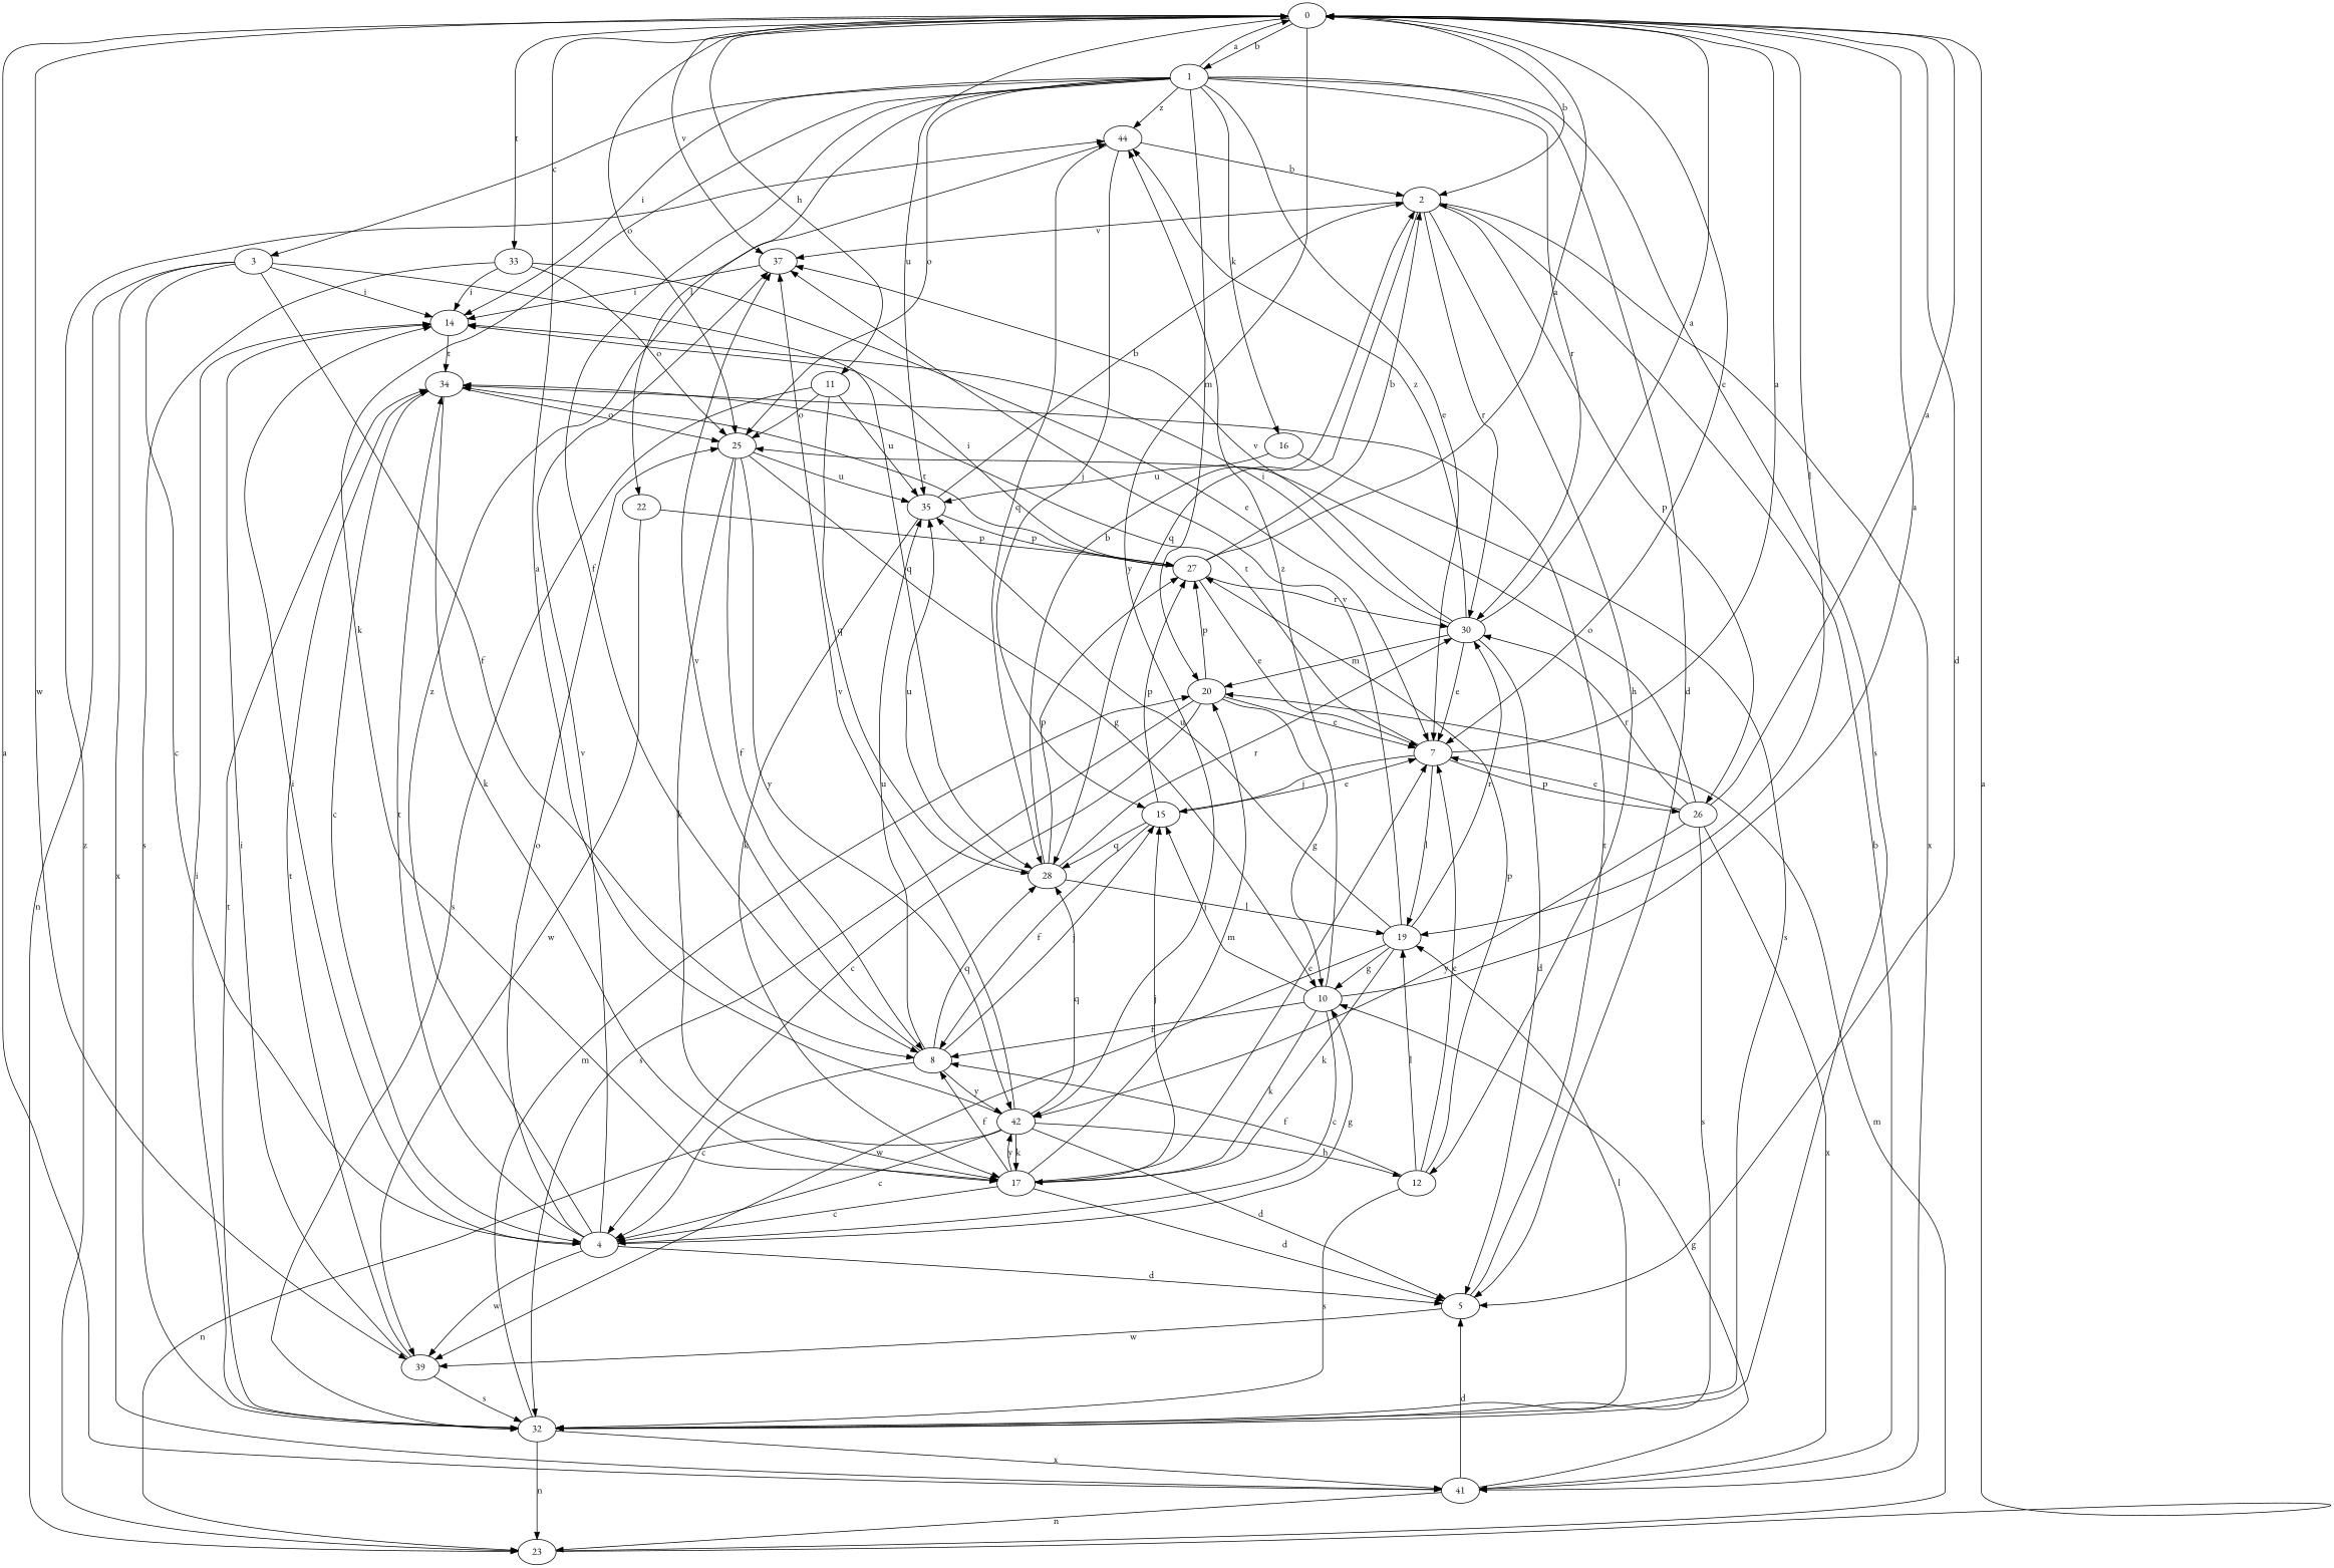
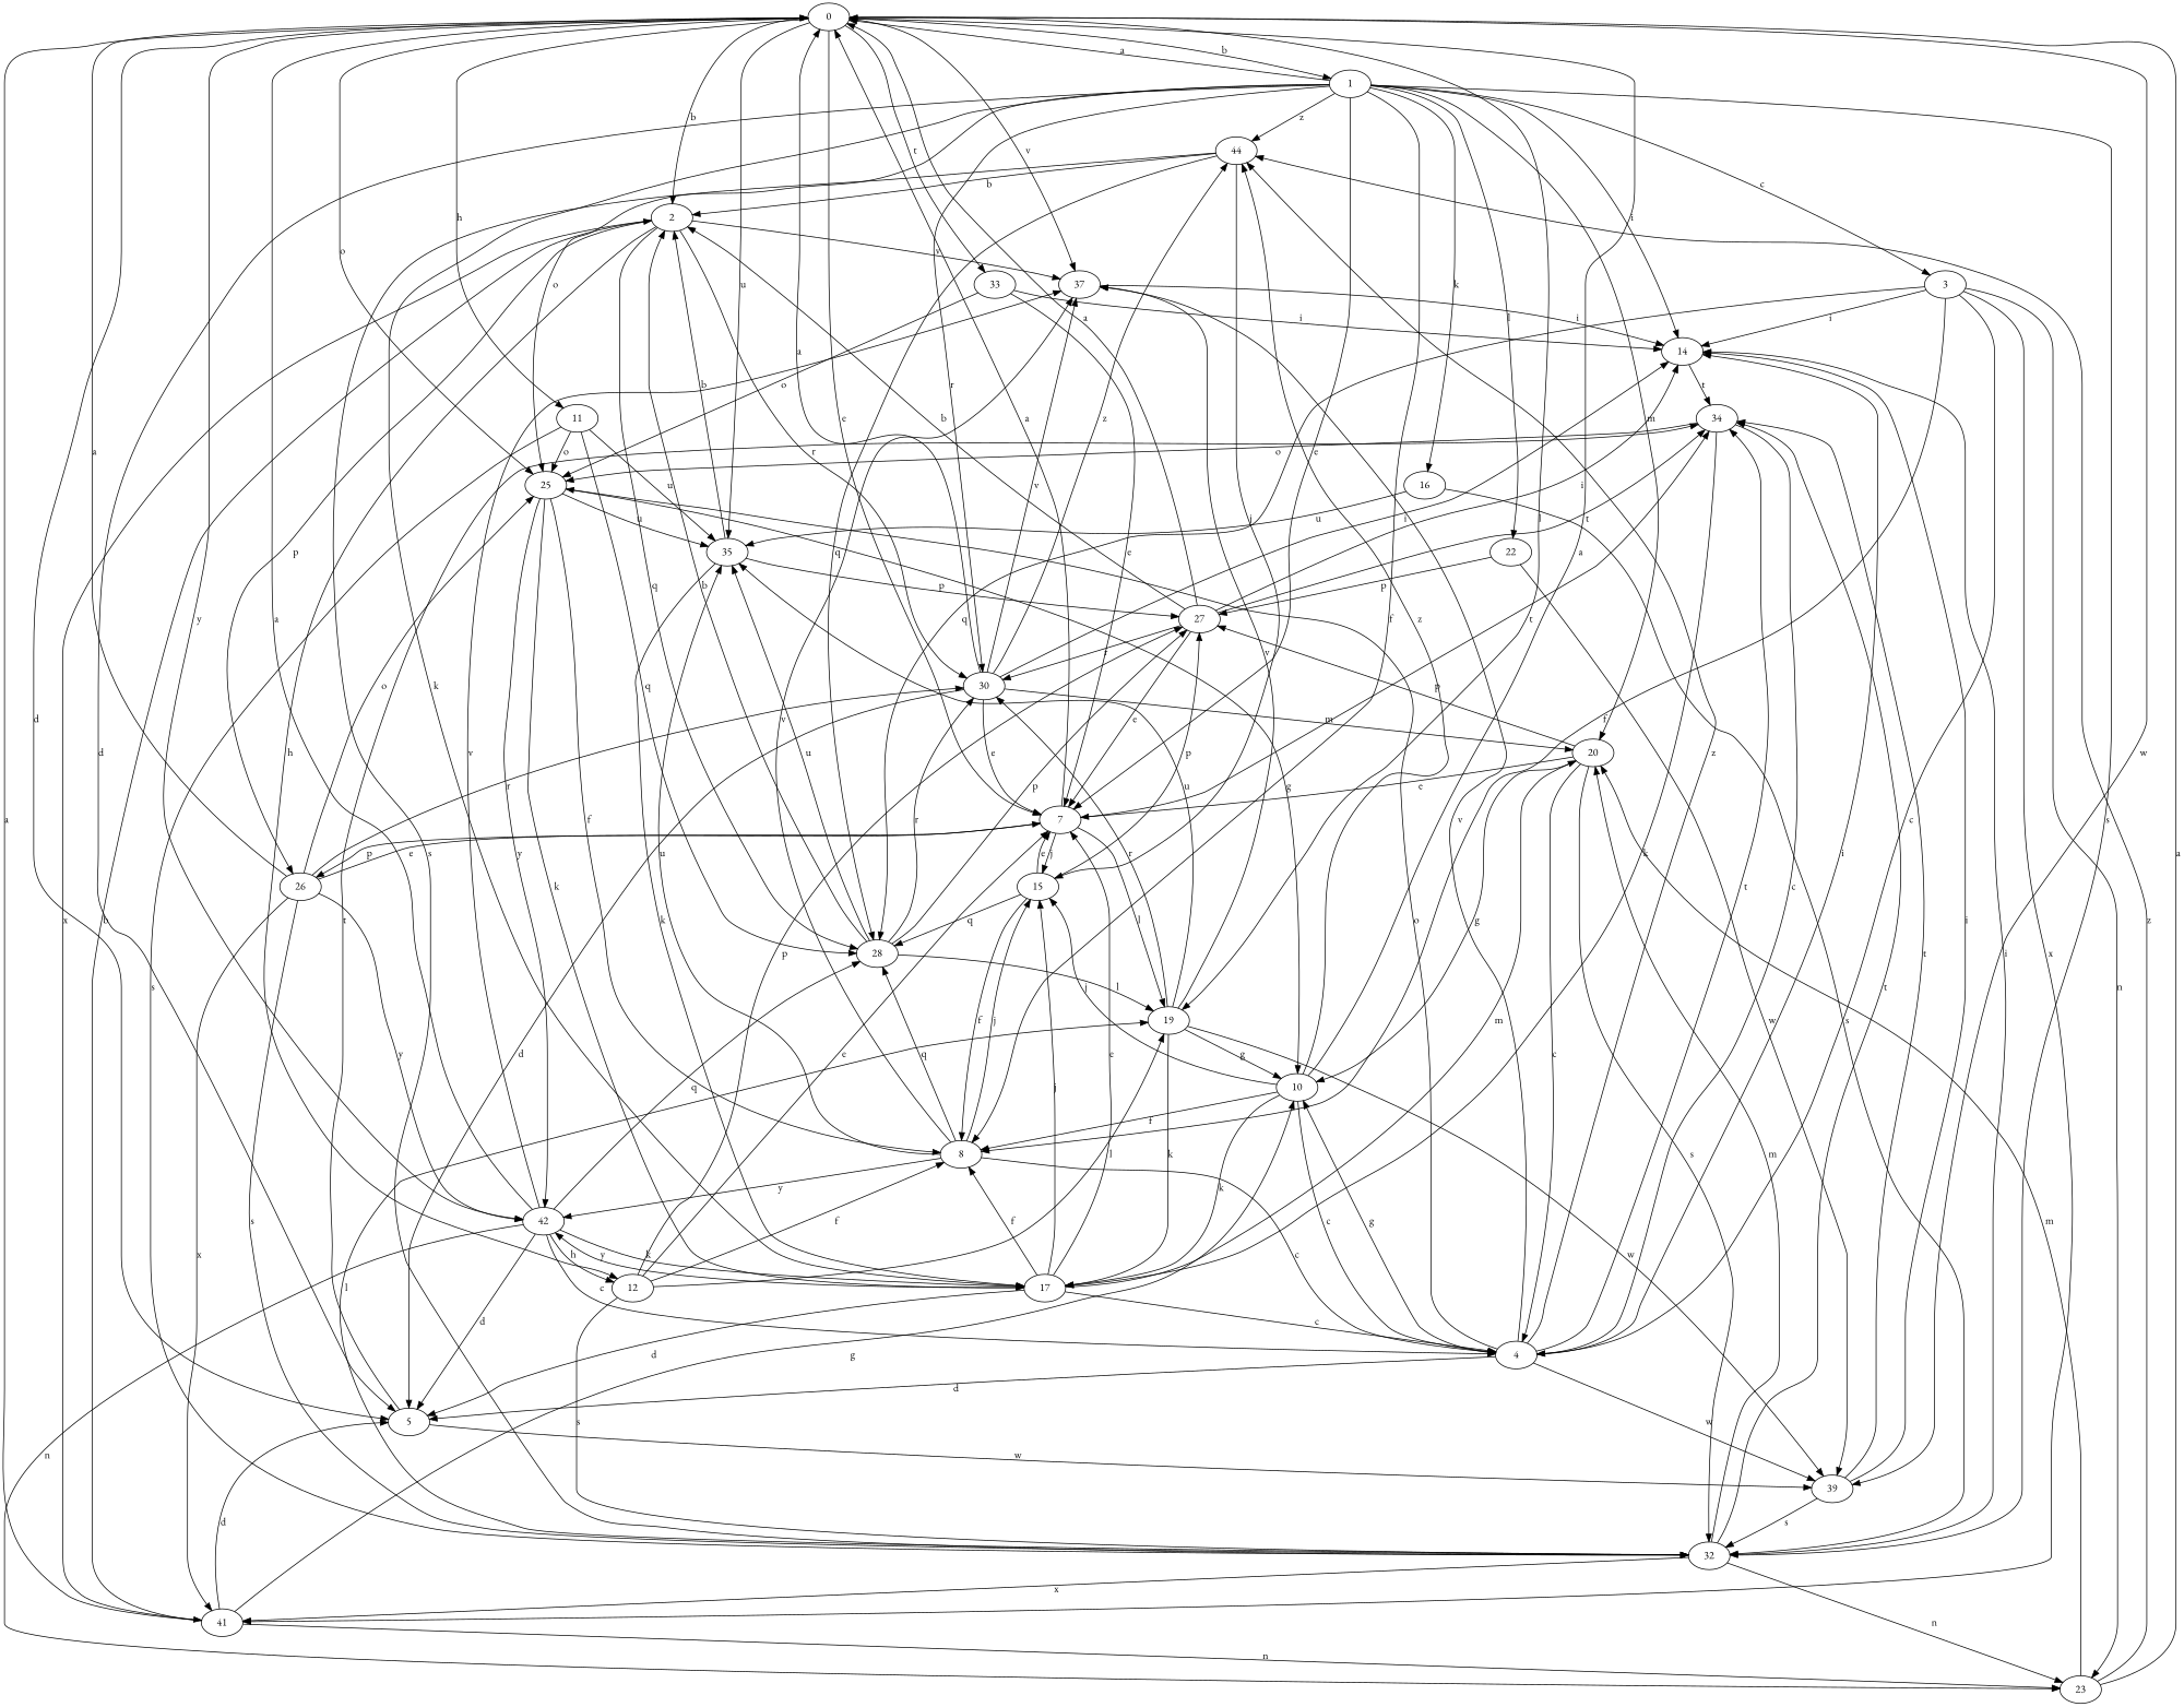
  strict digraph {
    fontname="EB Garamond"
    node [fontname="EB Garamond"]
    edge [fontname="EB Garamond"]
    0
    1
    2
    5
    7
    11
    19
    25
    33
    35
    37
    39
    42
    3
    8
    14
    16
    17
    20
    22
    30
    32
    44
    12
    26
    28
    41
    34
    15
    10
    27
    4
    23
    0 -> 1 [label=b]
    0 -> 2 [label=b]
    0 -> 5 [label=d]
    0 -> 7 [label=e]
    0 -> 11 [label=h]
    0 -> 19 [label=l]
    0 -> 25 [label=o]
    0 -> 33 [label=t]
    0 -> 35 [label=u]
    0 -> 37 [label=v]
    0 -> 39 [label=w]
    0 -> 42 [label=y]
    1 -> 0 [label=a]
    1 -> 5 [label=d]
    1 -> 7 [label=e]
    1 -> 25 [label=o]
    1 -> 3 [label=c]
    1 -> 8 [label=f]
    1 -> 14 [label=i]
    1 -> 16 [label=k]
    1 -> 17 [label=k]
    1 -> 20 [label=m]
    1 -> 22 [label=l]
    1 -> 30 [label=r]
    1 -> 32 [label=s]
    1 -> 44 [label=z]
    2 -> 37 [label=v]
    2 -> 30 [label=r]
    2 -> 12 [label=h]
    2 -> 26 [label=p]
    2 -> 28 [label=q]
    2 -> 41 [label=x]
    5 -> 39 [label=w]
    5 -> 34 [label=t]
    7 -> 0 [label=a]
    7 -> 19 [label=l]
    7 -> 26 [label=p]
    7 -> 34 [label=t]
    7 -> 15 [label=j]
    11 -> 25 [label=o]
    11 -> 35 [label=u]
    11 -> 32 [label=s]
    11 -> 28 [label=q]
    19 -> 35 [label=u]
    19 -> 37 [label=v]
    19 -> 39 [label=w]
    19 -> 17 [label=k]
    19 -> 30 [label=r]
    19 -> 10 [label=g]
    25 -> 35 [label=u]
    25 -> 42 [label=y]
    25 -> 8 [label=f]
    25 -> 17 [label=k]
    25 -> 10 [label=g]
    33 -> 7 [label=e]
    33 -> 25 [label=o]
    33 -> 14 [label=i]
    35 -> 2 [label=b]
    35 -> 17 [label=k]
    35 -> 27 [label=p]
    37 -> 14 [label=i]
    39 -> 14 [label=i]
    39 -> 32 [label=s]
    39 -> 34 [label=t]
    42 -> 0 [label=a]
    42 -> 5 [label=d]
    42 -> 37 [label=v]
    42 -> 17 [label=k]
    42 -> 12 [label=h]
    42 -> 28 [label=q]
    42 -> 4 [label=c]
    42 -> 23 [label=n]
    3 -> 8 [label=f]
    3 -> 14 [label=i]
    3 -> 28 [label=q]
    3 -> 41 [label=x]
    3 -> 4 [label=c]
    3 -> 23 [label=n]
    8 -> 35 [label=u]
    8 -> 37 [label=v]
    8 -> 42 [label=y]
    8 -> 28 [label=q]
    8 -> 15 [label=j]
    8 -> 4 [label=c]
    14 -> 34 [label=t]
    16 -> 35 [label=u]
    16 -> 32 [label=s]
    17 -> 5 [label=d]
    17 -> 7 [label=e]
    17 -> 42 [label=y]
    17 -> 8 [label=f]
    17 -> 20 [label=m]
    17 -> 15 [label=j]
    17 -> 4 [label=c]
    20 -> 7 [label=e]
    20 -> 32 [label=s]
    20 -> 10 [label=g]
    20 -> 27 [label=p]
    20 -> 4 [label=c]
    22 -> 39 [label=w]
    22 -> 27 [label=p]
    30 -> 0 [label=a]
    30 -> 5 [label=d]
    30 -> 7 [label=e]
    30 -> 37 [label=v]
    30 -> 14 [label=i]
    30 -> 20 [label=m]
    30 -> 44 [label=z]
    32 -> 19 [label=l]
    32 -> 14 [label=i]
    32 -> 20 [label=m]
    32 -> 41 [label=x]
    32 -> 34 [label=t]
    32 -> 23 [label=n]
    44 -> 2 [label=b]
-   33 -> 32 [label=s]
+   44 -> 32 [label=s]
    44 -> 28 [label=q]
    44 -> 15 [label=j]
    12 -> 7 [label=e]
    12 -> 19 [label=l]
    12 -> 8 [label=f]
    12 -> 32 [label=s]
    12 -> 27 [label=p]
    26 -> 0 [label=a]
    26 -> 7 [label=e]
    26 -> 25 [label=o]
    26 -> 42 [label=y]
    26 -> 30 [label=r]
    26 -> 32 [label=s]
    26 -> 41 [label=x]
    28 -> 2 [label=b]
    28 -> 19 [label=l]
    28 -> 35 [label=u]
    28 -> 30 [label=r]
    28 -> 27 [label=p]
    41 -> 0 [label=a]
    41 -> 2 [label=b]
    41 -> 5 [label=d]
    41 -> 10 [label=g]
    41 -> 23 [label=n]
    34 -> 25 [label=o]
    34 -> 17 [label=k]
    34 -> 4 [label=c]
    15 -> 7 [label=e]
    15 -> 8 [label=f]
    15 -> 28 [label=q]
    15 -> 27 [label=p]
    10 -> 0 [label=a]
    10 -> 8 [label=f]
    10 -> 17 [label=k]
    10 -> 44 [label=z]
    10 -> 15 [label=j]
    10 -> 4 [label=c]
    27 -> 0 [label=a]
    27 -> 2 [label=b]
    27 -> 7 [label=e]
    27 -> 14 [label=i]
    27 -> 30 [label=r]
    27 -> 34 [label=t]
    4 -> 5 [label=d]
    4 -> 25 [label=o]
    4 -> 37 [label=v]
    4 -> 39 [label=w]
    4 -> 14 [label=i]
    4 -> 44 [label=z]
    4 -> 34 [label=t]
    4 -> 10 [label=g]
    23 -> 0 [label=a]
    23 -> 20 [label=m]
    23 -> 44 [label=z]
  }
